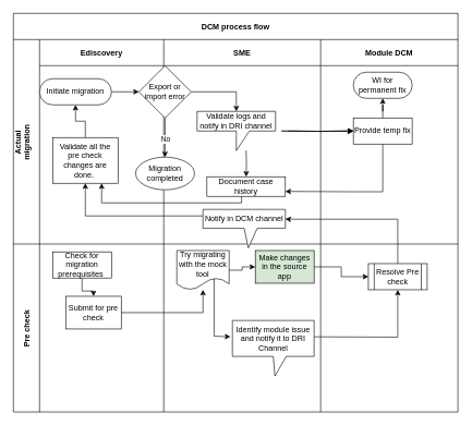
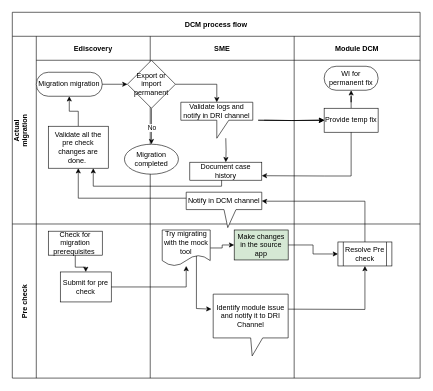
  <mxCell id="0" />
  <mxCell id="1" parent="0" />
  <mxCell id="2" value="DCM process flow" style="shape=table;childLayout=tableLayout;startSize=40;collapsible=0;recursiveResize=0;expand=0;fillColor=none;fontStyle=1" parent="1" vertex="1"><mxGeometry x="20" y="20" width="680" height="610" as="geometry" /></mxCell>
  <mxCell id="3" value="Actual &#10;migration&#10;" style="shape=tableRow;horizontal=0;swimlaneHead=0;swimlaneBody=0;top=0;left=0;bottom=0;right=0;fillColor=none;points=[[0,0.5],[1,0.5]];portConstraint=eastwest;startSize=40;collapsible=0;recursiveResize=0;expand=0;fontStyle=1;" parent="2" vertex="1"><mxGeometry y="40" width="680" height="313" as="geometry" /></mxCell>
  <mxCell id="4" value="Ediscovery" style="swimlane;swimlaneHead=0;swimlaneBody=0;connectable=0;fillColor=none;startSize=40;collapsible=0;recursiveResize=0;expand=0;fontStyle=1;" parent="3" vertex="1"><mxGeometry x="40" width="190" height="313" as="geometry"><mxRectangle width="190" height="313" as="alternateBounds" /></mxGeometry></mxCell>
- <mxCell id="5" value="Initiate migration" style="rounded=1;whiteSpace=wrap;html=1;arcSize=50;" parent="4" vertex="1"><mxGeometry y="60" width="110" height="40" as="geometry" /></mxCell>
+ <mxCell id="5" value="Migration migration" style="rounded=1;whiteSpace=wrap;html=1;arcSize=50;" parent="4" vertex="1"><mxGeometry y="60" width="110" height="40" as="geometry" /></mxCell>
  <mxCell id="6" style="edgeStyle=orthogonalEdgeStyle;rounded=0;orthogonalLoop=1;jettySize=auto;html=1;entryX=0.5;entryY=1;entryDx=0;entryDy=0;" parent="4" source="7" target="5" edge="1"><mxGeometry relative="1" as="geometry" /></mxCell>
  <mxCell id="7" value="Validate all the pre check changes are done.&amp;nbsp;" style="rounded=0;whiteSpace=wrap;html=1;" parent="4" vertex="1"><mxGeometry x="20" y="150" width="100" height="70" as="geometry" /></mxCell>
  <mxCell id="8" value="" style="edgeStyle=orthogonalEdgeStyle;rounded=0;orthogonalLoop=1;jettySize=auto;html=1;entryX=0.5;entryY=1;entryDx=0;entryDy=0;" edge="1" parent="4" target="7"><mxGeometry relative="1" as="geometry"><mxPoint x="272.5" y="279" as="sourcePoint" /><mxPoint x="60" y="270" as="targetPoint" /><Array as="points"><mxPoint x="273" y="270" /><mxPoint x="70" y="270" /></Array></mxGeometry></mxCell>
  <mxCell id="9" value="SME" style="swimlane;swimlaneHead=0;swimlaneBody=0;connectable=0;fillColor=none;startSize=40;collapsible=0;recursiveResize=0;expand=0;fontStyle=1;" parent="3" vertex="1"><mxGeometry x="230" width="240" height="313" as="geometry"><mxRectangle width="240" height="313" as="alternateBounds" /></mxGeometry></mxCell>
  <mxCell id="10" value="" style="edgeStyle=orthogonalEdgeStyle;rounded=0;orthogonalLoop=1;jettySize=auto;html=1;" parent="9" target="11" edge="1"><mxGeometry relative="1" as="geometry"><mxPoint x="126" y="170" as="sourcePoint" /></mxGeometry></mxCell>
  <mxCell id="11" value="Document case history" style="whiteSpace=wrap;html=1;rounded=0;" parent="9" vertex="1"><mxGeometry x="66" y="210" width="120" height="30" as="geometry" /></mxCell>
  <mxCell id="12" value="Migration completed" style="ellipse;whiteSpace=wrap;html=1;rounded=1;arcSize=50;" parent="9" vertex="1"><mxGeometry x="-43" y="180" width="90" height="50" as="geometry" /></mxCell>
  <mxCell id="13" value="" style="edgeStyle=orthogonalEdgeStyle;rounded=0;orthogonalLoop=1;jettySize=auto;html=1;" edge="1" parent="9" source="16" target="12"><mxGeometry relative="1" as="geometry" /></mxCell>
  <mxCell id="14" value="No" style="edgeLabel;html=1;align=center;verticalAlign=middle;resizable=0;points=[];" vertex="1" connectable="0" parent="13"><mxGeometry x="0.067" relative="1" as="geometry"><mxPoint as="offset" /></mxGeometry></mxCell>
  <mxCell id="15" style="edgeStyle=orthogonalEdgeStyle;rounded=0;orthogonalLoop=1;jettySize=auto;html=1;exitX=1;exitY=0.5;exitDx=0;exitDy=0;entryX=0.5;entryY=0;entryDx=0;entryDy=0;entryPerimeter=0;" edge="1" parent="9" source="16" target="18"><mxGeometry relative="1" as="geometry" /></mxCell>
- <mxCell id="16" value="Export or import error" style="rhombus;whiteSpace=wrap;html=1;" vertex="1" parent="9"><mxGeometry x="-38" y="40" width="80" height="80" as="geometry" /></mxCell>
+ <mxCell id="16" value="Export or import permanent" style="rhombus;whiteSpace=wrap;html=1;" vertex="1" parent="9"><mxGeometry x="-38" y="40" width="80" height="80" as="geometry" /></mxCell>
  <mxCell id="17" value="Notify in DCM channel" style="shape=callout;whiteSpace=wrap;html=1;perimeter=calloutPerimeter;position2=0.55;" vertex="1" parent="9"><mxGeometry x="60" y="260" width="126" height="59" as="geometry" /></mxCell>
  <mxCell id="18" value="Validate logs and notify in DRI channel" style="shape=callout;whiteSpace=wrap;html=1;perimeter=calloutPerimeter;" vertex="1" parent="9"><mxGeometry x="51" y="110" width="120" height="60" as="geometry" /></mxCell>
  <mxCell id="19" value="Module DCM" style="swimlane;swimlaneHead=0;swimlaneBody=0;connectable=0;fillColor=none;startSize=40;collapsible=0;recursiveResize=0;expand=0;fontStyle=1;" parent="3" vertex="1"><mxGeometry x="470" width="210" height="313" as="geometry"><mxRectangle width="210" height="313" as="alternateBounds" /></mxGeometry></mxCell>
  <mxCell id="20" value="" style="edgeStyle=orthogonalEdgeStyle;rounded=0;orthogonalLoop=1;jettySize=auto;html=1;" edge="1" parent="19" source="21" target="22"><mxGeometry relative="1" as="geometry" /></mxCell>
  <mxCell id="21" value="Provide temp fix" style="rounded=0;whiteSpace=wrap;html=1;" parent="19" vertex="1"><mxGeometry x="50" y="120" width="90" height="40" as="geometry" /></mxCell>
  <mxCell id="22" value="WI for permanent fix" style="rounded=1;whiteSpace=wrap;html=1;arcSize=50;" parent="19" vertex="1"><mxGeometry x="50" y="50" width="90" height="40" as="geometry" /></mxCell>
  <mxCell id="23" value="" style="edgeStyle=orthogonalEdgeStyle;rounded=0;orthogonalLoop=1;jettySize=auto;html=1;" parent="3" target="21" edge="1"><mxGeometry relative="1" as="geometry"><mxPoint x="410" y="140" as="sourcePoint" /></mxGeometry></mxCell>
  <mxCell id="24" value="" style="edgeStyle=orthogonalEdgeStyle;rounded=0;orthogonalLoop=1;jettySize=auto;html=1;" parent="3" target="21" edge="1"><mxGeometry relative="1" as="geometry"><mxPoint x="410" y="140" as="sourcePoint" /></mxGeometry></mxCell>
  <mxCell id="25" value="" style="edgeStyle=orthogonalEdgeStyle;rounded=0;orthogonalLoop=1;jettySize=auto;html=1;" parent="3" target="21" edge="1"><mxGeometry relative="1" as="geometry"><mxPoint x="420" y="140" as="sourcePoint" /></mxGeometry></mxCell>
  <mxCell id="26" style="edgeStyle=orthogonalEdgeStyle;rounded=0;orthogonalLoop=1;jettySize=auto;html=1;entryX=1;entryY=0.75;entryDx=0;entryDy=0;" parent="3" source="21" target="11" edge="1"><mxGeometry relative="1" as="geometry"><mxPoint x="520" y="230" as="targetPoint" /><Array as="points"><mxPoint x="565" y="233" /><mxPoint x="521" y="233" /></Array></mxGeometry></mxCell>
  <mxCell id="27" value="" style="edgeStyle=orthogonalEdgeStyle;rounded=0;orthogonalLoop=1;jettySize=auto;html=1;entryX=0.75;entryY=1;entryDx=0;entryDy=0;" edge="1" parent="3" source="11" target="7"><mxGeometry relative="1" as="geometry"><mxPoint x="130" y="240" as="targetPoint" /><Array as="points"><mxPoint x="349" y="250" /><mxPoint x="135" y="250" /></Array></mxGeometry></mxCell>
  <mxCell id="28" value="" style="edgeStyle=orthogonalEdgeStyle;rounded=0;orthogonalLoop=1;jettySize=auto;html=1;" edge="1" parent="3" source="5" target="16"><mxGeometry relative="1" as="geometry" /></mxCell>
  <mxCell id="29" value="Pre check" style="shape=tableRow;horizontal=0;swimlaneHead=0;swimlaneBody=0;top=0;left=0;bottom=0;right=0;fillColor=none;points=[[0,0.5],[1,0.5]];portConstraint=eastwest;startSize=40;collapsible=0;recursiveResize=0;expand=0;fontStyle=1;" parent="2" vertex="1"><mxGeometry y="353" width="680" height="257" as="geometry" /></mxCell>
  <mxCell id="30" value="" style="swimlane;swimlaneHead=0;swimlaneBody=0;connectable=0;fillColor=none;startSize=0;collapsible=0;recursiveResize=0;expand=0;fontStyle=1;" parent="29" vertex="1"><mxGeometry x="40" width="190" height="257" as="geometry"><mxRectangle width="190" height="257" as="alternateBounds" /></mxGeometry></mxCell>
  <mxCell id="31" value="" style="edgeStyle=orthogonalEdgeStyle;rounded=0;orthogonalLoop=1;jettySize=auto;html=1;" parent="30" source="32" target="33" edge="1"><mxGeometry relative="1" as="geometry" /></mxCell>
  <mxCell id="32" value="Check for migration prerequisites&amp;nbsp;" style="rounded=0;whiteSpace=wrap;html=1;" parent="30" vertex="1"><mxGeometry x="20" y="12" width="90" height="40" as="geometry" /></mxCell>
  <mxCell id="33" value="Submit for pre check" style="whiteSpace=wrap;html=1;rounded=0;" parent="30" vertex="1"><mxGeometry x="40" y="80" width="85" height="50" as="geometry" /></mxCell>
  <mxCell id="34" value="" style="swimlane;swimlaneHead=0;swimlaneBody=0;connectable=0;fillColor=none;startSize=0;collapsible=0;recursiveResize=0;expand=0;fontStyle=1;" parent="29" vertex="1"><mxGeometry x="230" width="240" height="257" as="geometry"><mxRectangle width="240" height="257" as="alternateBounds" /></mxGeometry></mxCell>
  <mxCell id="35" value="" style="edgeStyle=orthogonalEdgeStyle;rounded=0;orthogonalLoop=1;jettySize=auto;html=1;" edge="1" parent="34" source="36" target="40"><mxGeometry relative="1" as="geometry" /></mxCell>
  <mxCell id="36" value="Make changes in the source app" style="rounded=0;whiteSpace=wrap;html=1;fillColor=#d5e8d4;" parent="34" vertex="1"><mxGeometry x="140" y="10" width="90" height="50" as="geometry" /></mxCell>
  <mxCell id="37" value="" style="edgeStyle=orthogonalEdgeStyle;rounded=0;orthogonalLoop=1;jettySize=auto;html=1;entryX=0;entryY=0.5;entryDx=0;entryDy=0;exitX=0.713;exitY=0.7;exitDx=0;exitDy=0;exitPerimeter=0;" parent="34" source="39" edge="1"><mxGeometry relative="1" as="geometry"><mxPoint x="102" y="142" as="targetPoint" /><Array as="points"><mxPoint x="77" y="141" /></Array></mxGeometry></mxCell>
  <mxCell id="38" value="" style="edgeStyle=orthogonalEdgeStyle;rounded=0;orthogonalLoop=1;jettySize=auto;html=1;" edge="1" parent="34" source="39" target="36"><mxGeometry relative="1" as="geometry" /></mxCell>
  <mxCell id="39" value="Try migrating with the mock tool" style="shape=document;whiteSpace=wrap;html=1;boundedLbl=1;" parent="34" vertex="1"><mxGeometry x="20" y="10" width="80" height="60" as="geometry" /></mxCell>
  <mxCell id="40" value="Resolve Pre check" style="shape=process;whiteSpace=wrap;html=1;backgroundOutline=1;" parent="34" vertex="1"><mxGeometry x="313" y="30" width="90" height="40" as="geometry" /></mxCell>
  <mxCell id="41" style="edgeStyle=orthogonalEdgeStyle;rounded=0;orthogonalLoop=1;jettySize=auto;html=1;entryX=0.5;entryY=1;entryDx=0;entryDy=0;" parent="34" target="40" edge="1"><mxGeometry relative="1" as="geometry"><mxPoint x="230" y="142" as="sourcePoint" /></mxGeometry></mxCell>
- <mxCell id="42" value="Identify module issue and notify it to DRI&lt;br&gt;Channel" style="shape=callout;whiteSpace=wrap;html=1;perimeter=calloutPerimeter;position2=0.52;" vertex="1" parent="34"><mxGeometry x="105" y="117" width="125" height="85" as="geometry" /></mxCell>
+ <mxCell id="42" value="Identify module issue and notify it to DRI&lt;br&gt;Channel" style="shape=callout;whiteSpace=wrap;html=1;perimeter=calloutPerimeter;position2=0.52;" vertex="1" parent="34"><mxGeometry x="105" y="117" width="125" height="103" as="geometry" /></mxCell>
  <mxCell id="43" value="" style="swimlane;swimlaneHead=0;swimlaneBody=0;connectable=0;fillColor=none;startSize=0;collapsible=0;recursiveResize=0;expand=0;fontStyle=1;" parent="29" vertex="1"><mxGeometry x="470" width="210" height="257" as="geometry"><mxRectangle width="210" height="257" as="alternateBounds" /></mxGeometry></mxCell>
  <mxCell id="44" value="" style="edgeStyle=orthogonalEdgeStyle;rounded=0;orthogonalLoop=1;jettySize=auto;html=1;" parent="29" source="33" target="39" edge="1"><mxGeometry relative="1" as="geometry" /></mxCell>
  <mxCell id="45" style="edgeStyle=orthogonalEdgeStyle;rounded=0;orthogonalLoop=1;jettySize=auto;html=1;exitX=0.5;exitY=0;exitDx=0;exitDy=0;entryX=0;entryY=0;entryDx=126;entryDy=14.5;entryPerimeter=0;" edge="1" parent="2" source="40" target="17"><mxGeometry relative="1" as="geometry"><mxPoint x="420" y="320" as="targetPoint" /><Array as="points"><mxPoint x="588" y="315" /><mxPoint x="421" y="315" /></Array></mxGeometry></mxCell>
